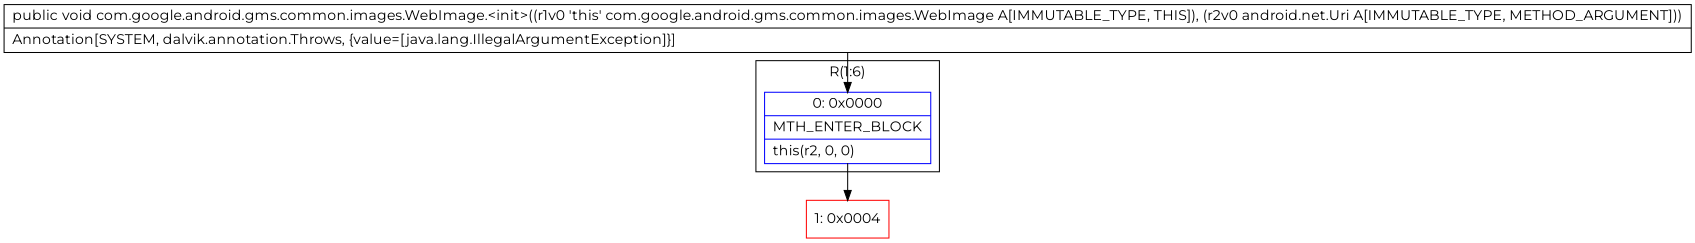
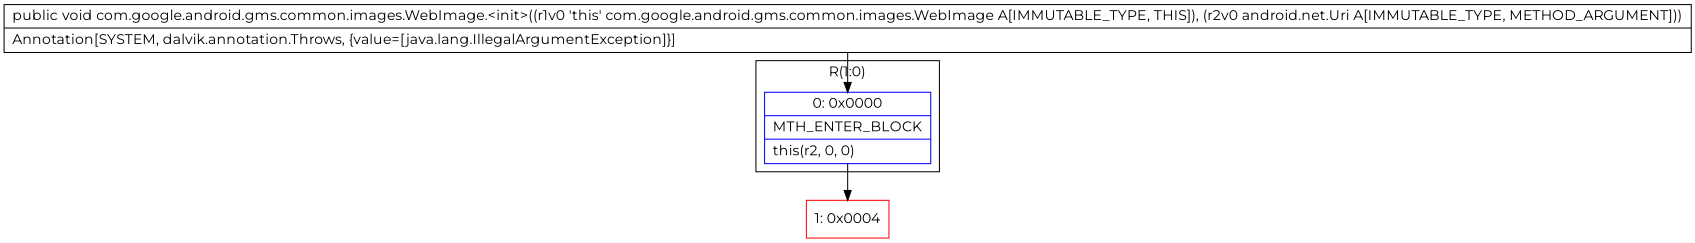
  digraph {
    fontname=Montserrat
    node [shape=record fontname=Montserrat]
    edge [fontname=Montserrat]
    n1 [color=blue label="{0\:\ 0x0000|MTH_ENTER_BLOCK\l|this(r2, 0, 0)\l}"]
    n2 [color=red label="{1\:\ 0x0004}"]
    n3 [label="{public void com.google.android.gms.common.images.WebImage.\<init\>((r1v0 'this' com.google.android.gms.common.images.WebImage A[IMMUTABLE_TYPE, THIS]), (r2v0 android.net.Uri A[IMMUTABLE_TYPE, METHOD_ARGUMENT]))  | Annotation[SYSTEM, dalvik.annotation.Throws, \{value=[java.lang.IllegalArgumentException]\}]\l}"]
    subgraph cluster_1 {
-     label="R(1:6)"
+     label="R(1:0)"
      n1
    }
    n1 -> n2
    n3 -> n1
  }
